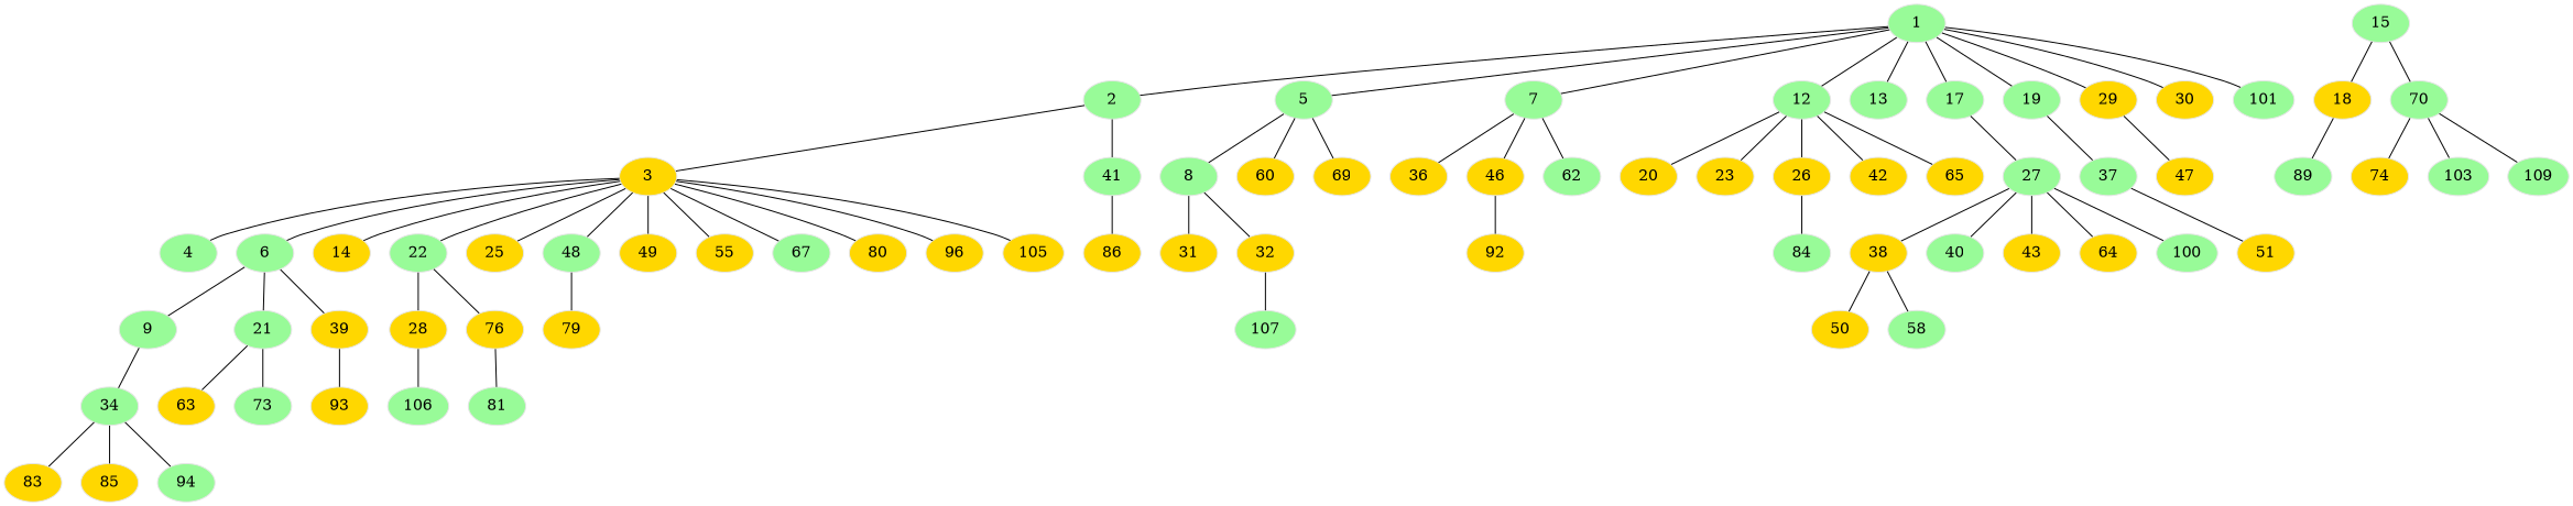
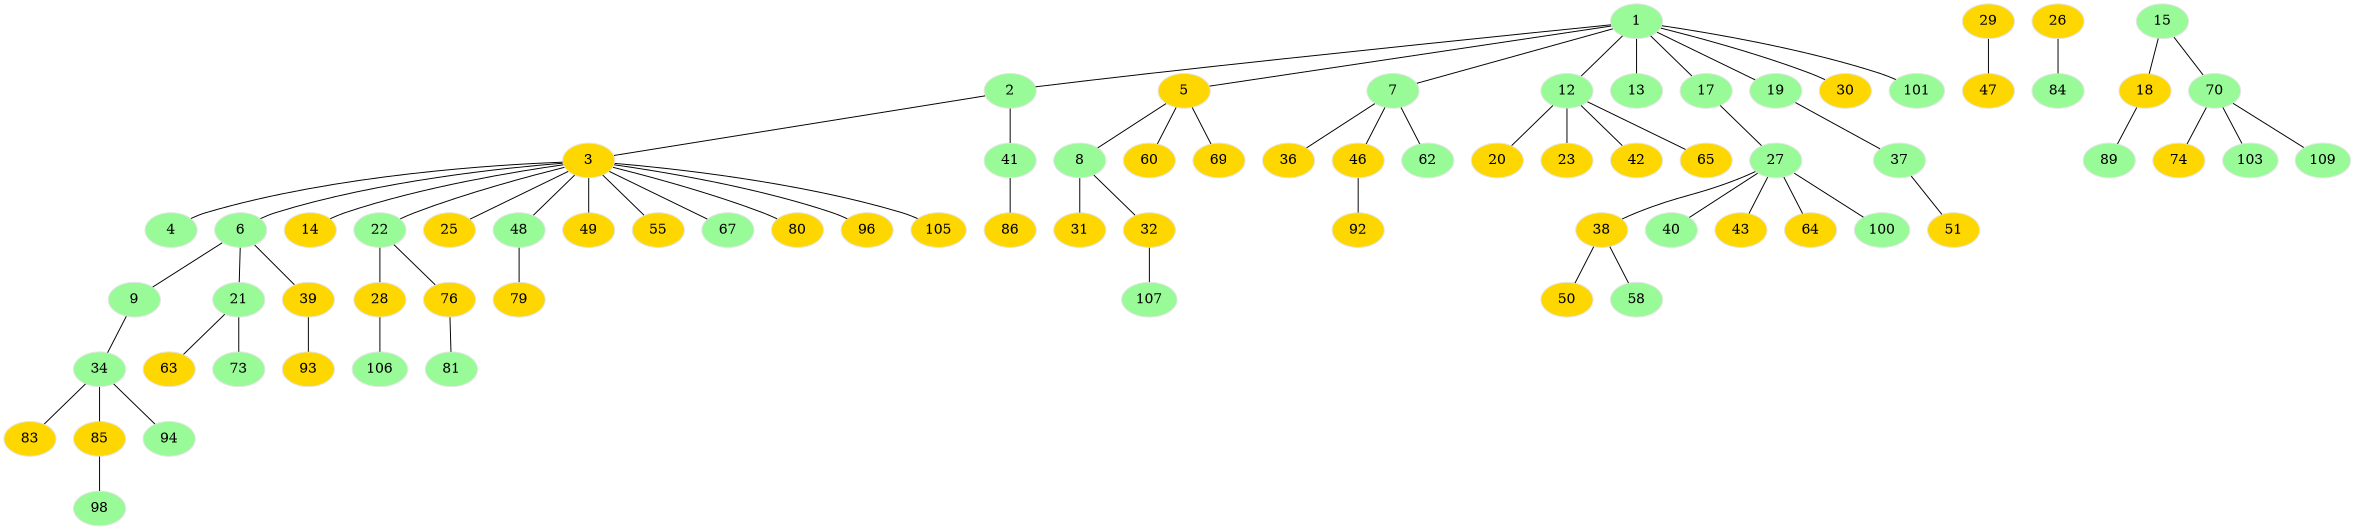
  graph {
    node [color=gray90 fillcolor=gold style=filled]
    1 [fillcolor=palegreen super="+10"]
    2 [fillcolor=palegreen super="+71"]
-   5 [fillcolor=palegreen super="+16"]
+   5 [super="+16"]
    7 [fillcolor=palegreen super="+11"]
    12 [fillcolor=palegreen super="+33"]
    13 [fillcolor=palegreen]
    17 [fillcolor=palegreen]
    19 [fillcolor=palegreen]
    29 [super="+102"]
    30
    101 [fillcolor=palegreen]
    3 [super="+24"]
    41 [fillcolor=palegreen super="+72"]
    8 [fillcolor=palegreen]
    60
    n16 [label=69]
    36
    46 [super="+108"]
    62 [fillcolor=palegreen super="+87"]
    20 [super="+104"]
    23 [super="+52"]
    26 [super="+75"]
    42
    65 [super="+82"]
    15 [fillcolor=palegreen]
    18 [super="+78"]
    70 [fillcolor=palegreen super="+77"]
    27 [fillcolor=palegreen super="+59"]
    37 [fillcolor=palegreen super="+61"]
    47
    4 [fillcolor=palegreen]
    6 [fillcolor=palegreen super="+69"]
    14
    22 [fillcolor=palegreen]
    25
    48 [fillcolor=palegreen]
    49 [super="+53"]
    55
    67 [fillcolor=palegreen]
    80
    96
    105
    86
    9 [fillcolor=palegreen]
    21 [fillcolor=palegreen super="+35"]
    39 [super="+90"]
    28 [super="+56"]
    76 [super="+97"]
    79 [super="+95"]
    31 [super="+88"]
    32 [super="+99"]
    34 [fillcolor=palegreen super="+57"]
    63
    73 [fillcolor=palegreen]
    93
    92
    107 [fillcolor=palegreen]
    83
    85
    94 [fillcolor=palegreen]
    84 [fillcolor=palegreen]
    89 [fillcolor=palegreen]
    74
    103 [fillcolor=palegreen]
    109 [fillcolor=palegreen]
    38 [super="+45"]
    40 [fillcolor=palegreen super="+44"]
    43 [super="+54"]
    64
    100 [fillcolor=palegreen]
    51
    106 [fillcolor=palegreen]
    81 [fillcolor=palegreen]
    50 [super="+68"]
    58 [fillcolor=palegreen]
+   98 [fillcolor=palegreen]
    1 -- 2
    1 -- 5
    1 -- 7
    1 -- 12
    1 -- 13
    1 -- 17
    1 -- 19
-   1 -- 29
    1 -- 30
    1 -- 101
    2 -- 3
    2 -- 41
    5 -- 8
    5 -- 60
    5 -- n16
    7 -- 36
    7 -- 46
    7 -- 62
    12 -- 20
    12 -- 23
-   12 -- 26
    12 -- 42
    12 -- 65
    17 -- 27
    19 -- 37
    29 -- 47
    3 -- 4
    3 -- 6
    3 -- 14
    3 -- 22
    3 -- 25
    3 -- 48
    3 -- 49
    3 -- 55
    3 -- 67
    3 -- 80
    3 -- 96
    3 -- 105
    41 -- 86
    8 -- 31
    8 -- 32
    46 -- 92
    26 -- 84
    15 -- 18
    15 -- 70
    18 -- 89
    70 -- 74
    70 -- 103
    70 -- 109
    27 -- 38
    27 -- 40
    27 -- 43
    27 -- 64
    27 -- 100
    37 -- 51
    6 -- 9
    6 -- 21
    6 -- 39
    22 -- 28
    22 -- 76
    48 -- 79
    9 -- 34
    21 -- 63
    21 -- 73
    39 -- 93
    28 -- 106
    76 -- 81
    32 -- 107
    34 -- 83
    34 -- 85
    34 -- 94
+   85 -- 98
    38 -- 50
    38 -- 58
  }
